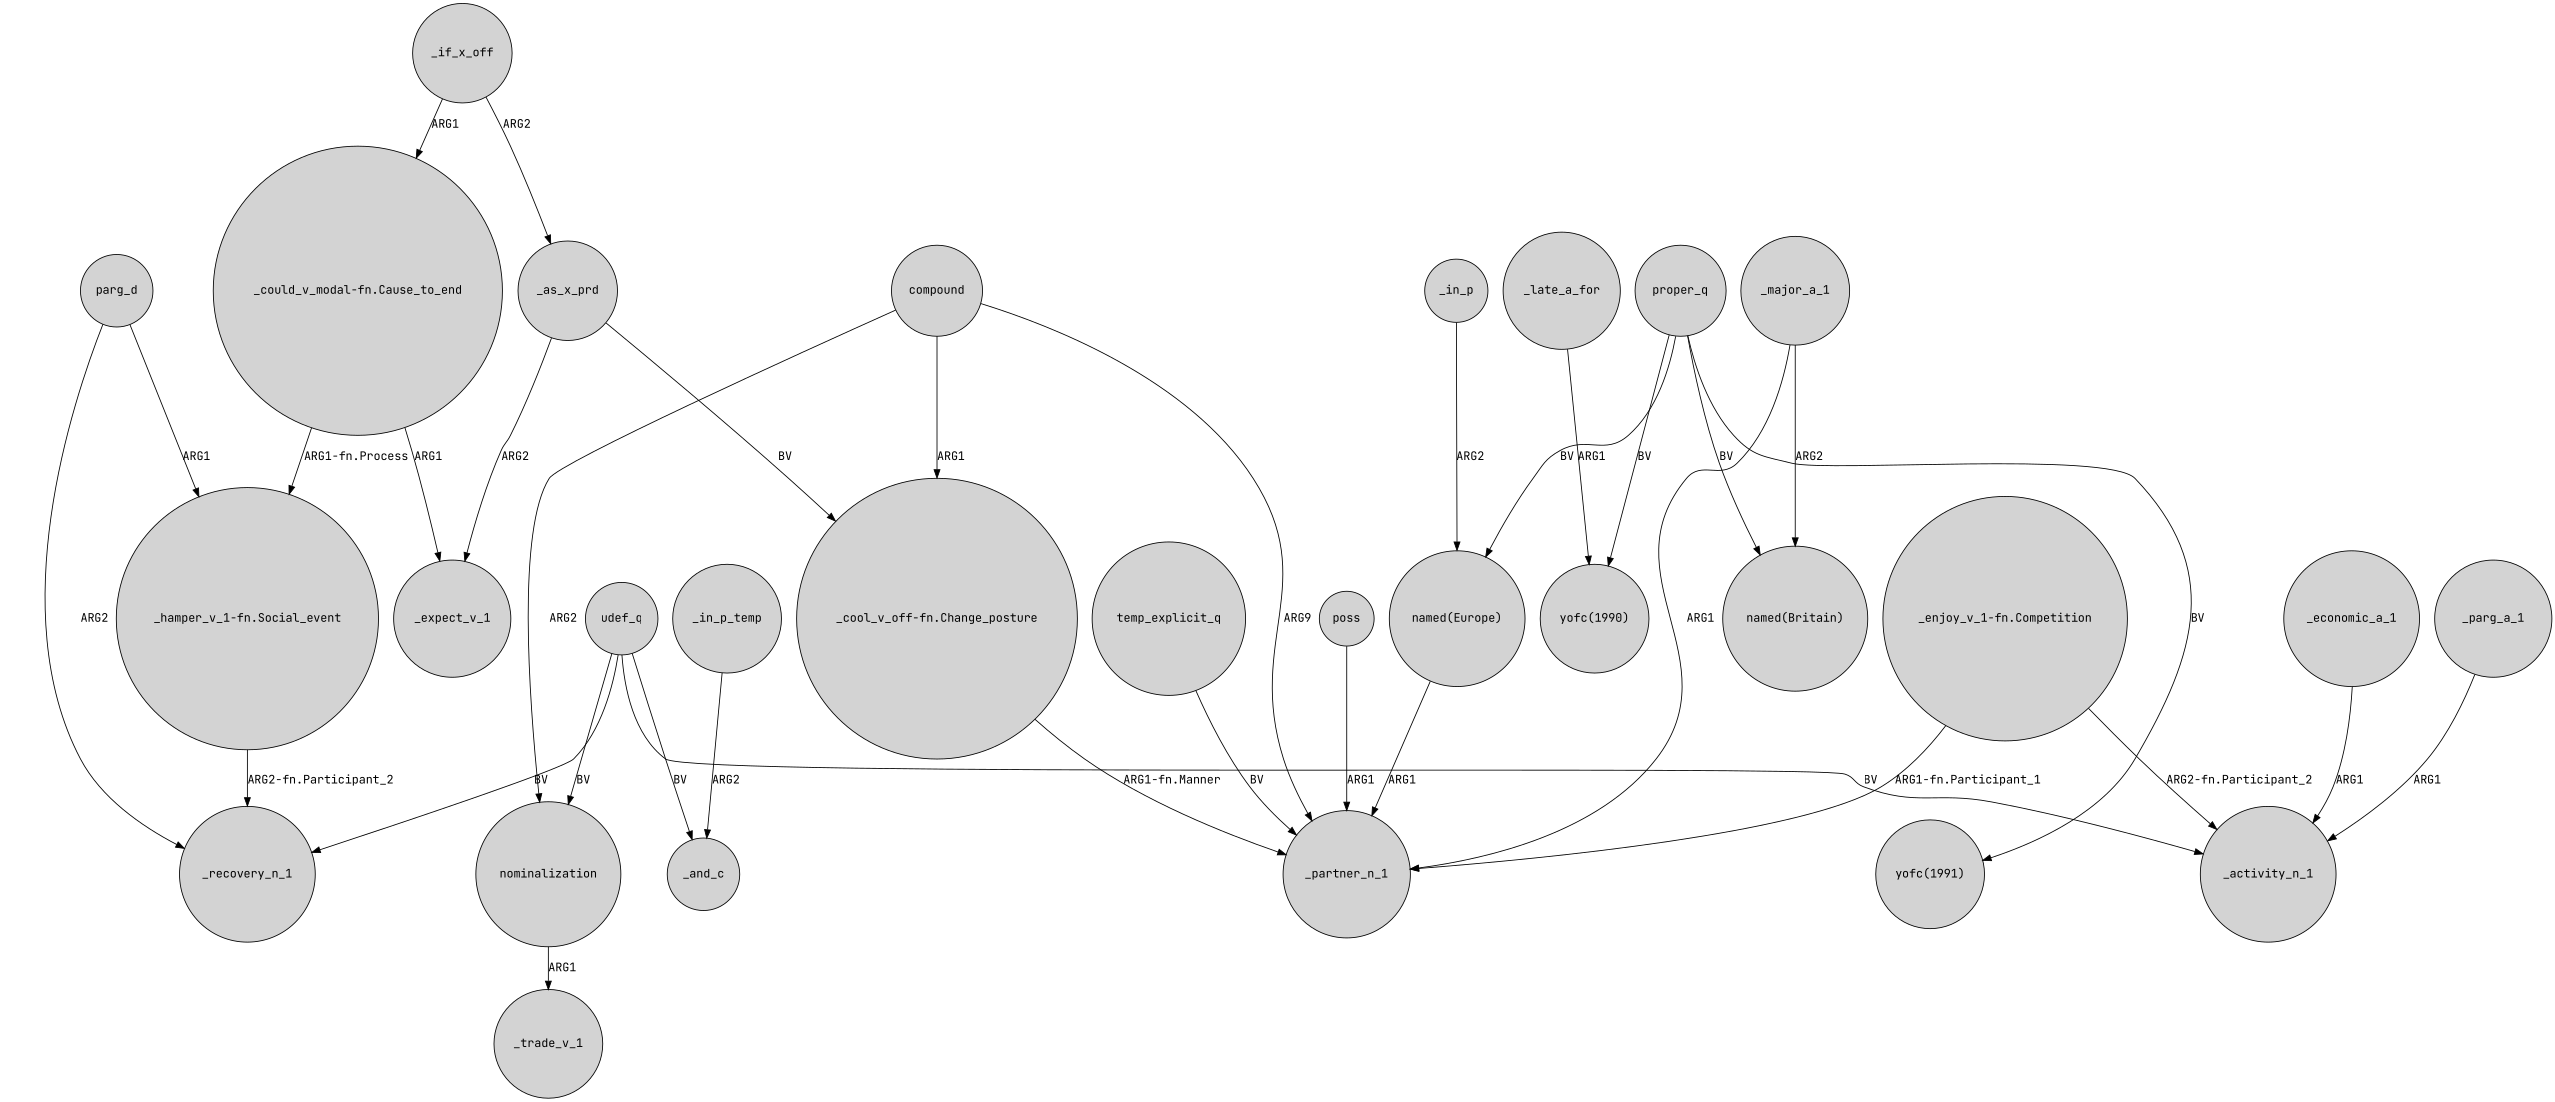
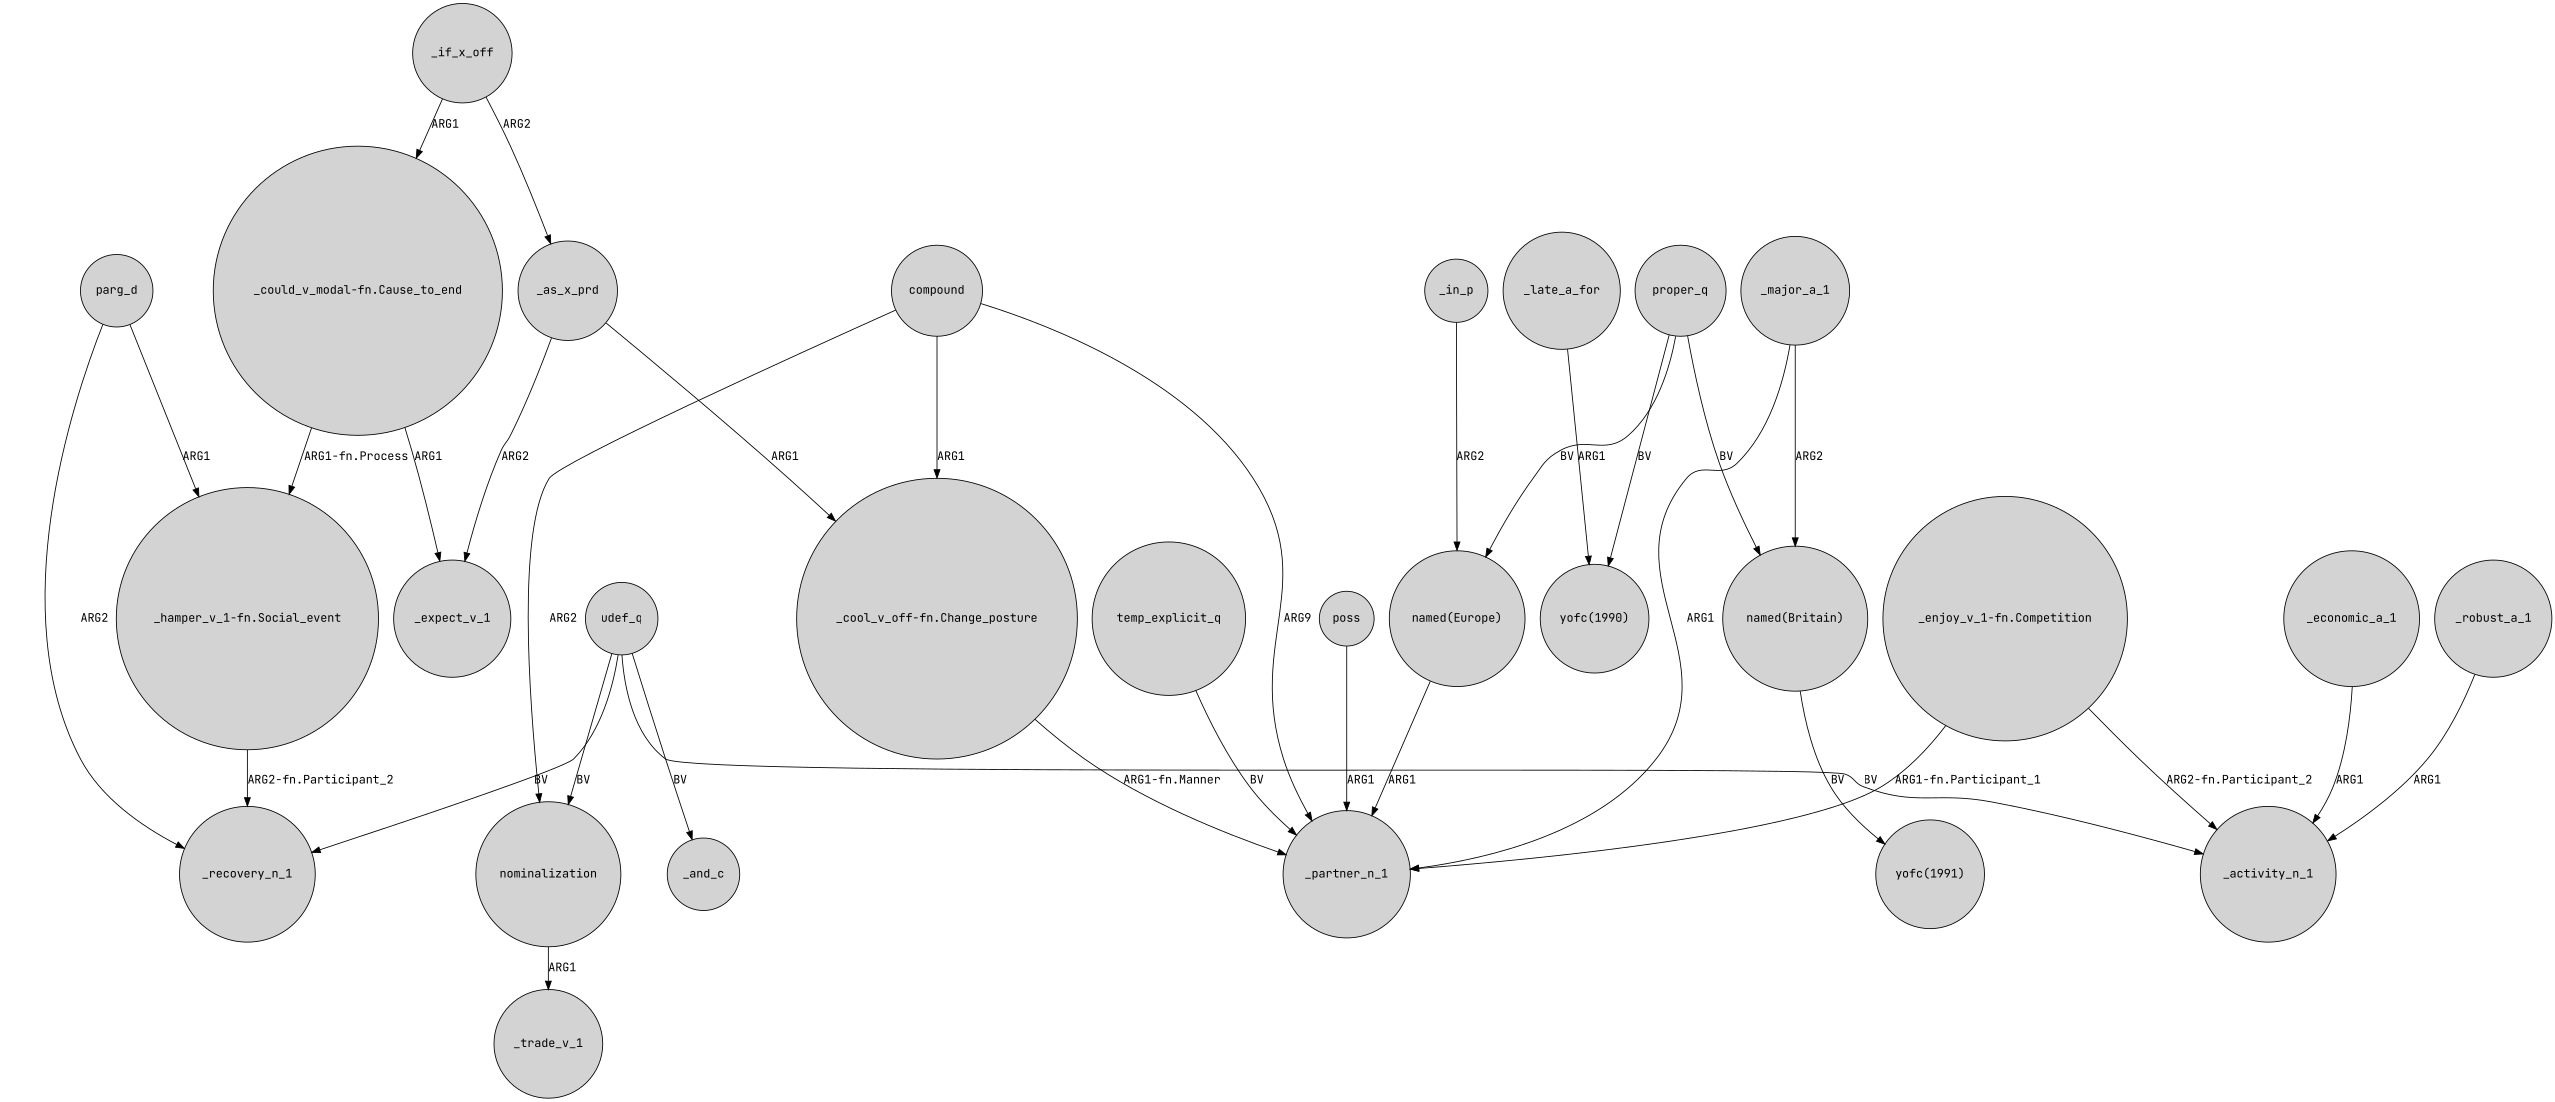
  digraph {
    fontname="JetBrains Mono"
    node [fontname="JetBrains Mono" shape=circle style=filled]
    edge [fontname="JetBrains Mono"]
    parg_d
    _recovery_n_1
    "_hamper_v_1-fn.Social_event"
    _in_p
    "named(Europe)"
    _partner_n_1
    "_cool_v_off-fn.Change_posture"
    n8 [label=_if_x_off]
    _as_x_prd
    "_could_v_modal-fn.Cause_to_end"
    _expect_v_1
    proper_q
    "yofc(1990)"
    "named(Britain)"
    "yofc(1991)"
    _late_a_for
    udef_q
    nominalization
    _and_c
    _activity_n_1
    _trade_v_1
    poss
    compound
    "_enjoy_v_1-fn.Competition"
-   _in_p_temp
    _economic_a_1
-   _robust_a_1 [label=_parg_a_1]
+   _robust_a_1
    n28 [label=temp_explicit_q]
    _major_a_1
    parg_d -> _recovery_n_1 [label=ARG2]
    parg_d -> "_hamper_v_1-fn.Social_event" [label=ARG1]
    "_hamper_v_1-fn.Social_event" -> _recovery_n_1 [label="ARG2-fn.Participant_2"]
    _in_p -> "named(Europe)" [label=ARG2]
    "named(Europe)" -> _partner_n_1 [label=ARG1]
    "_cool_v_off-fn.Change_posture" -> _partner_n_1 [label="ARG1-fn.Manner"]
    n8 -> _as_x_prd [label=ARG2]
    n8 -> "_could_v_modal-fn.Cause_to_end" [label=ARG1]
-   _as_x_prd -> "_cool_v_off-fn.Change_posture" [label=BV]
+   _as_x_prd -> "_cool_v_off-fn.Change_posture" [label=ARG1]
    _as_x_prd -> _expect_v_1 [label=ARG2]
    "_could_v_modal-fn.Cause_to_end" -> "_hamper_v_1-fn.Social_event" [label="ARG1-fn.Process"]
    "_could_v_modal-fn.Cause_to_end" -> _expect_v_1 [label=ARG1]
    proper_q -> "named(Europe)" [label=BV]
    proper_q -> "yofc(1990)" [label=BV]
    proper_q -> "named(Britain)" [label=BV]
-   proper_q -> "yofc(1991)" [label=BV]
+   "named(Britain)" -> "yofc(1991)" [label=BV]
    _late_a_for -> "yofc(1990)" [label=ARG1]
    udef_q -> _recovery_n_1 [label=BV]
    udef_q -> nominalization [label=BV]
    udef_q -> _and_c [label=BV]
    udef_q -> _activity_n_1 [label=BV]
    nominalization -> _trade_v_1 [label=ARG1]
    poss -> _partner_n_1 [label=ARG1]
    compound -> _partner_n_1 [label=ARG9]
    compound -> "_cool_v_off-fn.Change_posture" [label=ARG1]
    compound -> nominalization [label=ARG2]
    "_enjoy_v_1-fn.Competition" -> _partner_n_1 [label="ARG1-fn.Participant_1"]
    "_enjoy_v_1-fn.Competition" -> _activity_n_1 [label="ARG2-fn.Participant_2"]
-   _in_p_temp -> _and_c [label=ARG2]
    _economic_a_1 -> _activity_n_1 [label=ARG1]
    _robust_a_1 -> _activity_n_1 [label=ARG1]
    n28 -> _partner_n_1 [label=BV]
    _major_a_1 -> _partner_n_1 [label=ARG1]
    _major_a_1 -> "named(Britain)" [label=ARG2]
  }
